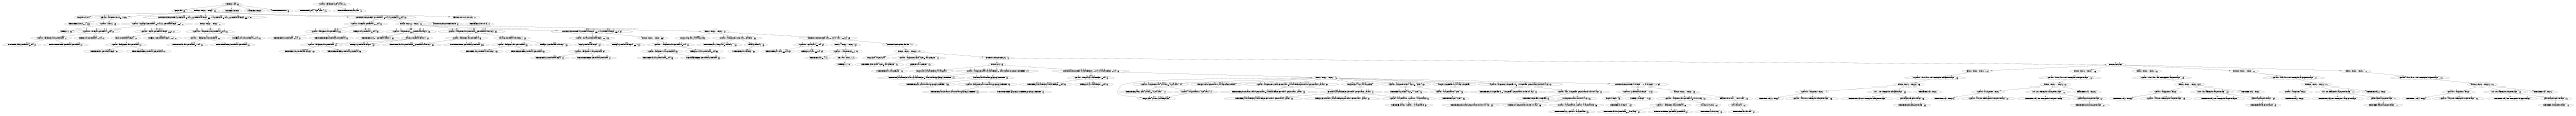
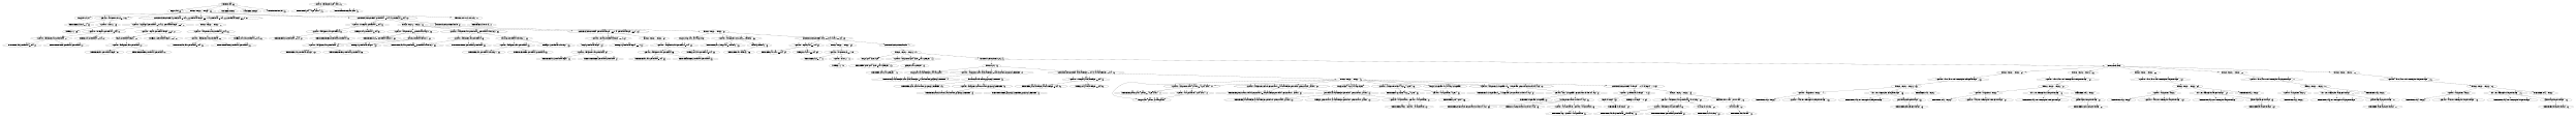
  digraph {
    n1 [label=<(METHOD,read)<SUB>123</SUB>>]
    n2 [label=<(PARAM,this)<SUB>123</SUB>>]
    n3 [label=<(BLOCK,&lt;empty&gt;,&lt;empty&gt;)<SUB>123</SUB>>]
    n4 [label=<(MODIFIER,PUBLIC)>]
    n5 [label=<(MODIFIER,VIRTUAL)>]
    n6 [label=<(METHOD_RETURN,int)<SUB>123</SUB>>]
    n7 [label=<(LOCAL,int ch: int)>]
    n8 [label=<(&lt;operator&gt;.assignment,int ch = -1)<SUB>125</SUB>>]
    n9 [label=<(CONTROL_STRUCTURE,if (queuedData != null &amp;&amp; queuedData.length() == 0),if (queuedData != null &amp;&amp; queuedData.length() == 0))<SUB>127</SUB>>]
    n10 [label=<(CONTROL_STRUCTURE,if (queuedData != null),if (queuedData != null))<SUB>131</SUB>>]
    n11 [label=<(RETURN,return ch;,return ch;)<SUB>177</SUB>>]
    n12 [label=<(IDENTIFIER,ch,int ch = -1)<SUB>125</SUB>>]
    n13 [label=<(&lt;operator&gt;.minus,-1)<SUB>125</SUB>>]
    n14 [label=<(&lt;operator&gt;.logicalAnd,queuedData != null &amp;&amp; queuedData.length() == 0)<SUB>127</SUB>>]
    n15 [label=<(BLOCK,&lt;empty&gt;,&lt;empty&gt;)<SUB>127</SUB>>]
    n16 [label=<(&lt;operator&gt;.notEquals,queuedData != null)<SUB>131</SUB>>]
    n17 [label=<(BLOCK,&lt;empty&gt;,&lt;empty&gt;)<SUB>131</SUB>>]
    n18 [label=<(CONTROL_STRUCTURE,else,else)<SUB>137</SUB>>]
    n19 [label=<(IDENTIFIER,ch,return ch;)<SUB>177</SUB>>]
    n20 [label=<(LITERAL,1,-1)<SUB>125</SUB>>]
    n21 [label=<(&lt;operator&gt;.notEquals,queuedData != null)<SUB>127</SUB>>]
    n22 [label=<(&lt;operator&gt;.equals,queuedData.length() == 0)<SUB>127</SUB>>]
    n23 [label=<(&lt;operator&gt;.assignment,this.queuedData = null)<SUB>128</SUB>>]
    n24 [label=<(&lt;operator&gt;.fieldAccess,this.queuedData)<SUB>127</SUB>>]
    n25 [label=<(LITERAL,null,queuedData != null)<SUB>127</SUB>>]
    n26 [label=<(length,queuedData.length())<SUB>127</SUB>>]
    n27 [label=<(LITERAL,0,queuedData.length() == 0)<SUB>127</SUB>>]
    n28 [label=<(IDENTIFIER,this,queuedData != null)<SUB>127</SUB>>]
    n29 [label=<(FIELD_IDENTIFIER,queuedData,queuedData)<SUB>127</SUB>>]
    n30 [label=<(&lt;operator&gt;.fieldAccess,this.queuedData)<SUB>127</SUB>>]
    n31 [label=<(IDENTIFIER,this,queuedData.length())<SUB>127</SUB>>]
    n32 [label=<(FIELD_IDENTIFIER,queuedData,queuedData)<SUB>127</SUB>>]
    n33 [label=<(&lt;operator&gt;.fieldAccess,this.queuedData)<SUB>128</SUB>>]
    n34 [label=<(LITERAL,null,this.queuedData = null)<SUB>128</SUB>>]
    n35 [label=<(IDENTIFIER,this,this.queuedData = null)<SUB>128</SUB>>]
    n36 [label=<(FIELD_IDENTIFIER,queuedData,queuedData)<SUB>128</SUB>>]
    n37 [label=<(&lt;operator&gt;.fieldAccess,this.queuedData)<SUB>131</SUB>>]
    n38 [label=<(LITERAL,null,queuedData != null)<SUB>131</SUB>>]
    n39 [label=<(&lt;operator&gt;.assignment,ch = queuedData.charAt(0))<SUB>132</SUB>>]
    n40 [label=<(&lt;operator&gt;.assignment,this.queuedData = queuedData.substring(1))<SUB>133</SUB>>]
    n41 [label=<(CONTROL_STRUCTURE,if (queuedData.length() == 0),if (queuedData.length() == 0))<SUB>134</SUB>>]
    n42 [label=<(BLOCK,&lt;empty&gt;,&lt;empty&gt;)<SUB>137</SUB>>]
    n43 [label=<(IDENTIFIER,this,queuedData != null)<SUB>131</SUB>>]
    n44 [label=<(FIELD_IDENTIFIER,queuedData,queuedData)<SUB>131</SUB>>]
    n45 [label=<(IDENTIFIER,ch,ch = queuedData.charAt(0))<SUB>132</SUB>>]
    n46 [label=<(charAt,queuedData.charAt(0))<SUB>132</SUB>>]
    n47 [label=<(&lt;operator&gt;.fieldAccess,this.queuedData)<SUB>133</SUB>>]
    n48 [label=<(substring,queuedData.substring(1))<SUB>133</SUB>>]
    n49 [label=<(&lt;operator&gt;.equals,queuedData.length() == 0)<SUB>134</SUB>>]
    n50 [label=<(BLOCK,&lt;empty&gt;,&lt;empty&gt;)<SUB>134</SUB>>]
    n51 [label=<(&lt;operator&gt;.fieldAccess,this.queuedData)<SUB>132</SUB>>]
    n52 [label=<(LITERAL,0,queuedData.charAt(0))<SUB>132</SUB>>]
    n53 [label=<(IDENTIFIER,this,queuedData.charAt(0))<SUB>132</SUB>>]
    n54 [label=<(FIELD_IDENTIFIER,queuedData,queuedData)<SUB>132</SUB>>]
    n55 [label=<(IDENTIFIER,this,this.queuedData = queuedData.substring(1))<SUB>133</SUB>>]
    n56 [label=<(FIELD_IDENTIFIER,queuedData,queuedData)<SUB>133</SUB>>]
    n57 [label=<(&lt;operator&gt;.fieldAccess,this.queuedData)<SUB>133</SUB>>]
    n58 [label=<(LITERAL,1,queuedData.substring(1))<SUB>133</SUB>>]
    n59 [label=<(IDENTIFIER,this,queuedData.substring(1))<SUB>133</SUB>>]
    n60 [label=<(FIELD_IDENTIFIER,queuedData,queuedData)<SUB>133</SUB>>]
    n61 [label=<(length,queuedData.length())<SUB>134</SUB>>]
    n62 [label=<(LITERAL,0,queuedData.length() == 0)<SUB>134</SUB>>]
    n63 [label=<(&lt;operator&gt;.assignment,this.queuedData = null)<SUB>135</SUB>>]
    n64 [label=<(&lt;operator&gt;.fieldAccess,this.queuedData)<SUB>134</SUB>>]
    n65 [label=<(IDENTIFIER,this,queuedData.length())<SUB>134</SUB>>]
    n66 [label=<(FIELD_IDENTIFIER,queuedData,queuedData)<SUB>134</SUB>>]
    n67 [label=<(&lt;operator&gt;.fieldAccess,this.queuedData)<SUB>135</SUB>>]
    n68 [label=<(LITERAL,null,this.queuedData = null)<SUB>135</SUB>>]
    n69 [label=<(IDENTIFIER,this,this.queuedData = null)<SUB>135</SUB>>]
    n70 [label=<(FIELD_IDENTIFIER,queuedData,queuedData)<SUB>135</SUB>>]
    n71 [label=<(LOCAL,String clazz: java.lang.String)>]
    n72 [label=<(&lt;operator&gt;.assignment,String clazz = readFully())<SUB>138</SUB>>]
    n73 [label=<(CONTROL_STRUCTURE,if (clazz == null),if (clazz == null))<SUB>139</SUB>>]
    n74 [label=<(IDENTIFIER,clazz,String clazz = readFully())<SUB>138</SUB>>]
    n75 [label=<(readFully,readFully())<SUB>138</SUB>>]
    n76 [label=<(&lt;operator&gt;.equals,clazz == null)<SUB>139</SUB>>]
    n77 [label=<(BLOCK,&lt;empty&gt;,&lt;empty&gt;)<SUB>139</SUB>>]
    n78 [label=<(CONTROL_STRUCTURE,else,else)<SUB>141</SUB>>]
    n79 [label=<(IDENTIFIER,this,readFully())<SUB>138</SUB>>]
    n80 [label=<(IDENTIFIER,clazz,clazz == null)<SUB>139</SUB>>]
    n81 [label=<(LITERAL,null,clazz == null)<SUB>139</SUB>>]
    n82 [label=<(&lt;operator&gt;.assignment,ch = -1)<SUB>140</SUB>>]
    n83 [label=<(BLOCK,&lt;empty&gt;,&lt;empty&gt;)<SUB>141</SUB>>]
    n84 [label=<(IDENTIFIER,ch,ch = -1)<SUB>140</SUB>>]
    n85 [label=<(&lt;operator&gt;.minus,-1)<SUB>140</SUB>>]
    n86 [label=<(LITERAL,1,-1)<SUB>140</SUB>>]
    n87 [label=<(LOCAL,byte[] bytes: byte[])>]
    n88 [label=<(&lt;operator&gt;.assignment,byte[] bytes = clazz.getBytes())<SUB>142</SUB>>]
    n89 [label=<(CONTROL_STRUCTURE,try,try)<SUB>143</SUB>>]
    n90 [label=<(IDENTIFIER,bytes,byte[] bytes = clazz.getBytes())<SUB>142</SUB>>]
    n91 [label=<(getBytes,clazz.getBytes())<SUB>142</SUB>>]
    n92 [label=<(BLOCK,try,try)<SUB>143</SUB>>]
    n93 [label=<(BLOCK,catch,catch)>]
    n94 [label=<(IDENTIFIER,clazz,clazz.getBytes())<SUB>142</SUB>>]
    n95 [label=<(LOCAL,Class javaClassHelper: java.lang.Class)>]
    n96 [label=<(&lt;operator&gt;.assignment,Class javaClassHelper = Class.forName(JAVA_CLASS_HELPER))<SUB>144</SUB>>]
    n97 [label=<(CONTROL_STRUCTURE,if (javaClassHelper != null),if (javaClassHelper != null))<SUB>146</SUB>>]
    n98 [label=<(BLOCK,&lt;empty&gt;,&lt;empty&gt;)<SUB>164</SUB>>]
    n99 [label=<(BLOCK,&lt;empty&gt;,&lt;empty&gt;)<SUB>166</SUB>>]
    n100 [label=<(BLOCK,&lt;empty&gt;,&lt;empty&gt;)<SUB>168</SUB>>]
    n101 [label=<(BLOCK,&lt;empty&gt;,&lt;empty&gt;)<SUB>170</SUB>>]
    n102 [label=<(BLOCK,&lt;empty&gt;,&lt;empty&gt;)<SUB>172</SUB>>]
    n103 [label=<(IDENTIFIER,javaClassHelper,Class javaClassHelper = Class.forName(JAVA_CLASS_HELPER))<SUB>144</SUB>>]
    n104 [label=<(forName,Class.forName(JAVA_CLASS_HELPER))<SUB>145</SUB>>]
    n105 [label=<(&lt;operator&gt;.notEquals,javaClassHelper != null)<SUB>146</SUB>>]
    n106 [label=<(BLOCK,&lt;empty&gt;,&lt;empty&gt;)<SUB>146</SUB>>]
    n107 [label=<(IDENTIFIER,Class,Class.forName(JAVA_CLASS_HELPER))<SUB>145</SUB>>]
    n108 [label=<(&lt;operator&gt;.fieldAccess,ClassConstants.JAVA_CLASS_HELPER)<SUB>145</SUB>>]
    n109 [label=<(IDENTIFIER,ClassConstants,Class.forName(JAVA_CLASS_HELPER))<SUB>145</SUB>>]
    n110 [label=<(FIELD_IDENTIFIER,JAVA_CLASS_HELPER,JAVA_CLASS_HELPER)<SUB>145</SUB>>]
    n111 [label=<(IDENTIFIER,javaClassHelper,javaClassHelper != null)<SUB>146</SUB>>]
    n112 [label=<(LITERAL,null,javaClassHelper != null)<SUB>146</SUB>>]
    n113 [label=<(LOCAL,Class[] params: java.lang.Class[])>]
    n114 [label=<(&lt;operator&gt;.assignment,Class[] params = { byte[].class })<SUB>147</SUB>>]
-   n115 [label=<(LOCAL,Method getConstants: java.lang.reflect.Method)>]
    n116 [label=<(&lt;operator&gt;.assignment,Method getConstants = javaClassHelper.getMethod(&quot;getConstants&quot;, params))<SUB>150</SUB>>]
    n117 [label=<(LOCAL,Object[] args: java.lang.Object[])>]
    n118 [label=<(&lt;operator&gt;.assignment,Object[] args = { bytes })<SUB>152</SUB>>]
    n119 [label=<(LOCAL,StringBuffer sb: java.lang.StringBuffer)>]
    n120 [label=<(&lt;operator&gt;.assignment,StringBuffer sb = (StringBuffer) getConstants.invoke(null, args))<SUB>157</SUB>>]
    n121 [label=<(CONTROL_STRUCTURE,if (sb.length() &gt; 0),if (sb.length() &gt; 0))<SUB>159</SUB>>]
    n122 [label=<(IDENTIFIER,params,Class[] params = { byte[].class })<SUB>147</SUB>>]
    n123 [label=<(&lt;operator&gt;.arrayInitializer,{ byte[].class })<SUB>147</SUB>>]
    n124 [label=<(IDENTIFIER,getConstants,Method getConstants = javaClassHelper.getMethod(&quot;getConstants&quot;, params))<SUB>150</SUB>>]
    n125 [label=<(getMethod,javaClassHelper.getMethod(&quot;getConstants&quot;, params))<SUB>151</SUB>>]
    n126 [label=<(IDENTIFIER,args,Object[] args = { bytes })<SUB>152</SUB>>]
    n127 [label=<(&lt;operator&gt;.arrayInitializer,{ bytes })<SUB>152</SUB>>]
    n128 [label=<(IDENTIFIER,sb,StringBuffer sb = (StringBuffer) getConstants.invoke(null, args))<SUB>157</SUB>>]
    n129 [label=<(&lt;operator&gt;.cast,(StringBuffer) getConstants.invoke(null, args))<SUB>157</SUB>>]
    n130 [label=<(&lt;operator&gt;.greaterThan,sb.length() &gt; 0)<SUB>159</SUB>>]
    n131 [label=<(BLOCK,&lt;empty&gt;,&lt;empty&gt;)<SUB>159</SUB>>]
    n132 [label=<(&lt;operator&gt;.fieldAccess,byte[].class)<SUB>148</SUB>>]
    n133 [label=<(IDENTIFIER,byte[],{ byte[].class })<SUB>148</SUB>>]
    n134 [label=<(FIELD_IDENTIFIER,class,class)<SUB>148</SUB>>]
    n135 [label=<(IDENTIFIER,javaClassHelper,javaClassHelper.getMethod(&quot;getConstants&quot;, params))<SUB>151</SUB>>]
    n136 [label=<(LITERAL,&quot;getConstants&quot;,javaClassHelper.getMethod(&quot;getConstants&quot;, params))<SUB>151</SUB>>]
    n137 [label=<(&lt;operator&gt;.arrayInitializer,&lt;operator&gt;.arrayInitializer)<SUB>151</SUB>>]
    n138 [label=<(IDENTIFIER,params,&lt;operator&gt;.arrayInitializer)<SUB>151</SUB>>]
    n139 [label=<(IDENTIFIER,bytes,{ bytes })<SUB>153</SUB>>]
    n140 [label=<(TYPE_REF,StringBuffer,StringBuffer)<SUB>157</SUB>>]
    n141 [label=<(invoke,getConstants.invoke(null, args))<SUB>158</SUB>>]
    n142 [label=<(IDENTIFIER,getConstants,getConstants.invoke(null, args))<SUB>158</SUB>>]
    n143 [label=<(LITERAL,null,getConstants.invoke(null, args))<SUB>158</SUB>>]
    n144 [label=<(&lt;operator&gt;.arrayInitializer,&lt;operator&gt;.arrayInitializer)<SUB>158</SUB>>]
    n145 [label=<(IDENTIFIER,args,&lt;operator&gt;.arrayInitializer)<SUB>158</SUB>>]
    n146 [label=<(length,sb.length())<SUB>159</SUB>>]
    n147 [label=<(LITERAL,0,sb.length() &gt; 0)<SUB>159</SUB>>]
    n148 [label=<(&lt;operator&gt;.assignment,this.queuedData = sb.toString())<SUB>160</SUB>>]
    n149 [label=<(RETURN,return read();,return read();)<SUB>161</SUB>>]
    n150 [label=<(IDENTIFIER,sb,sb.length())<SUB>159</SUB>>]
    n151 [label=<(&lt;operator&gt;.fieldAccess,this.queuedData)<SUB>160</SUB>>]
    n152 [label=<(toString,sb.toString())<SUB>160</SUB>>]
    n153 [label=<(read,this.read())<SUB>161</SUB>>]
    n154 [label=<(IDENTIFIER,this,this.queuedData = sb.toString())<SUB>160</SUB>>]
    n155 [label=<(FIELD_IDENTIFIER,queuedData,queuedData)<SUB>160</SUB>>]
    n156 [label=<(IDENTIFIER,sb,sb.toString())<SUB>160</SUB>>]
    n157 [label=<(IDENTIFIER,this,this.read())<SUB>161</SUB>>]
    n158 [label=<(&lt;operator&gt;.throw,throw new IOException(cnfe.getMessage());)<SUB>165</SUB>>]
    n159 [label=<(&lt;operator&gt;.throw,throw new IOException(nsme.getMessage());)<SUB>167</SUB>>]
    n160 [label=<(&lt;operator&gt;.throw,throw new IOException(iae.getMessage());)<SUB>169</SUB>>]
    n161 [label=<(&lt;operator&gt;.throw,throw new IOException(iarge.getMessage());)<SUB>171</SUB>>]
    n162 [label=<(&lt;operator&gt;.throw,throw new IOException(ite.getMessage());)<SUB>173</SUB>>]
    n163 [label=<(BLOCK,&lt;empty&gt;,&lt;empty&gt;)<SUB>165</SUB>>]
    n164 [label=<(&lt;operator&gt;.assignment,&lt;empty&gt;)>]
    n165 [label=<(&lt;init&gt;,new IOException(cnfe.getMessage()))<SUB>165</SUB>>]
    n166 [label=<(IDENTIFIER,$obj0,&lt;empty&gt;)>]
    n167 [label=<(IDENTIFIER,$obj0,&lt;empty&gt;)>]
    n168 [label=<(&lt;operator&gt;.alloc,new IOException(cnfe.getMessage()))<SUB>165</SUB>>]
    n169 [label=<(IDENTIFIER,$obj0,new IOException(cnfe.getMessage()))>]
    n170 [label=<(getMessage,cnfe.getMessage())<SUB>165</SUB>>]
    n171 [label=<(IDENTIFIER,cnfe,cnfe.getMessage())<SUB>165</SUB>>]
    n172 [label=<(BLOCK,&lt;empty&gt;,&lt;empty&gt;)<SUB>167</SUB>>]
    n173 [label=<(&lt;operator&gt;.assignment,&lt;empty&gt;)>]
    n174 [label=<(&lt;init&gt;,new IOException(nsme.getMessage()))<SUB>167</SUB>>]
    n175 [label=<(IDENTIFIER,$obj1,&lt;empty&gt;)>]
    n176 [label=<(IDENTIFIER,$obj1,&lt;empty&gt;)>]
    n177 [label=<(&lt;operator&gt;.alloc,new IOException(nsme.getMessage()))<SUB>167</SUB>>]
    n178 [label=<(IDENTIFIER,$obj1,new IOException(nsme.getMessage()))>]
    n179 [label=<(getMessage,nsme.getMessage())<SUB>167</SUB>>]
    n180 [label=<(IDENTIFIER,nsme,nsme.getMessage())<SUB>167</SUB>>]
    n181 [label=<(BLOCK,&lt;empty&gt;,&lt;empty&gt;)<SUB>169</SUB>>]
    n182 [label=<(&lt;operator&gt;.assignment,&lt;empty&gt;)>]
    n183 [label=<(&lt;init&gt;,new IOException(iae.getMessage()))<SUB>169</SUB>>]
    n184 [label=<(IDENTIFIER,$obj2,&lt;empty&gt;)>]
    n185 [label=<(IDENTIFIER,$obj2,&lt;empty&gt;)>]
    n186 [label=<(&lt;operator&gt;.alloc,new IOException(iae.getMessage()))<SUB>169</SUB>>]
    n187 [label=<(IDENTIFIER,$obj2,new IOException(iae.getMessage()))>]
    n188 [label=<(getMessage,iae.getMessage())<SUB>169</SUB>>]
    n189 [label=<(IDENTIFIER,iae,iae.getMessage())<SUB>169</SUB>>]
    n190 [label=<(BLOCK,&lt;empty&gt;,&lt;empty&gt;)<SUB>171</SUB>>]
    n191 [label=<(&lt;operator&gt;.assignment,&lt;empty&gt;)>]
    n192 [label=<(&lt;init&gt;,new IOException(iarge.getMessage()))<SUB>171</SUB>>]
    n193 [label=<(IDENTIFIER,$obj3,&lt;empty&gt;)>]
    n194 [label=<(IDENTIFIER,$obj3,&lt;empty&gt;)>]
    n195 [label=<(IDENTIFIER,$obj3,new IOException(iarge.getMessage()))>]
    n196 [label=<(getMessage,iarge.getMessage())<SUB>171</SUB>>]
    n197 [label=<(IDENTIFIER,iarge,iarge.getMessage())<SUB>171</SUB>>]
    n198 [label=<(BLOCK,&lt;empty&gt;,&lt;empty&gt;)<SUB>173</SUB>>]
    n199 [label=<(&lt;operator&gt;.assignment,&lt;empty&gt;)>]
    n200 [label=<(&lt;init&gt;,new IOException(ite.getMessage()))<SUB>173</SUB>>]
    n201 [label=<(IDENTIFIER,$obj4,&lt;empty&gt;)>]
    n202 [label=<(IDENTIFIER,$obj4,&lt;empty&gt;)>]
    n203 [label=<(&lt;operator&gt;.alloc,new IOException(ite.getMessage()))<SUB>173</SUB>>]
    n204 [label=<(IDENTIFIER,$obj4,new IOException(ite.getMessage()))>]
    n205 [label=<(getMessage,ite.getMessage())<SUB>173</SUB>>]
    n206 [label=<(IDENTIFIER,ite,ite.getMessage())<SUB>173</SUB>>]
    n1 -> n2
    n1 -> n3
    n1 -> n4
    n1 -> n5
    n1 -> n6
    n3 -> n7
    n3 -> n8
    n3 -> n9
    n3 -> n10
    n3 -> n11
    n8 -> n12
    n8 -> n13
    n9 -> n14
    n9 -> n15
    n10 -> n16
    n10 -> n17
    n10 -> n18
    n11 -> n19
    n13 -> n20
    n14 -> n21
    n14 -> n22
    n15 -> n23
    n16 -> n37
    n16 -> n38
    n17 -> n39
    n17 -> n40
    n17 -> n41
    n18 -> n42
    n21 -> n24
    n21 -> n25
    n22 -> n26
    n22 -> n27
    n23 -> n33
    n23 -> n34
    n24 -> n28
    n24 -> n29
    n26 -> n30
    n30 -> n31
    n30 -> n32
    n33 -> n35
    n33 -> n36
    n37 -> n43
    n37 -> n44
    n39 -> n45
    n39 -> n46
    n40 -> n47
    n40 -> n48
    n41 -> n49
    n41 -> n50
    n42 -> n71
    n42 -> n72
    n42 -> n73
    n46 -> n51
    n46 -> n52
    n47 -> n55
    n47 -> n56
    n48 -> n57
    n48 -> n58
    n49 -> n61
    n49 -> n62
    n50 -> n63
    n51 -> n53
    n51 -> n54
    n57 -> n59
    n57 -> n60
    n61 -> n64
    n63 -> n67
    n63 -> n68
    n64 -> n65
    n64 -> n66
    n67 -> n69
    n67 -> n70
    n72 -> n74
    n72 -> n75
    n73 -> n76
    n73 -> n77
    n73 -> n78
    n75 -> n79
    n76 -> n80
    n76 -> n81
    n77 -> n82
    n78 -> n83
    n82 -> n84
    n82 -> n85
    n83 -> n87
    n83 -> n88
    n83 -> n89
    n85 -> n86
    n88 -> n90
    n88 -> n91
    n89 -> n92
    n89 -> n93
    n91 -> n94
    n92 -> n95
    n92 -> n96
    n92 -> n97
    n93 -> n98
    n93 -> n99
    n93 -> n100
    n93 -> n101
    n93 -> n102
    n96 -> n103
    n96 -> n104
    n97 -> n105
    n97 -> n106
    n98 -> n158
    n99 -> n159
    n100 -> n160
    n101 -> n161
    n102 -> n162
    n104 -> n107
    n104 -> n108
    n105 -> n111
    n105 -> n112
    n106 -> n113
    n106 -> n114
-   n106 -> n115
    n106 -> n116
    n106 -> n117
    n106 -> n118
    n106 -> n119
    n106 -> n120
    n106 -> n121
    n108 -> n109
    n108 -> n110
    n114 -> n122
    n114 -> n123
    n116 -> n124
    n116 -> n125
    n118 -> n126
    n118 -> n127
    n120 -> n128
    n120 -> n129
    n121 -> n130
    n121 -> n131
    n123 -> n113
    n125 -> n135
    n125 -> n136
    n125 -> n137
    n127 -> n139
    n129 -> n140
    n129 -> n141
    n130 -> n146
    n130 -> n147
    n131 -> n148
    n131 -> n149
    n132 -> n133
    n132 -> n134
    n137 -> n138
    n141 -> n142
    n141 -> n143
    n141 -> n144
    n144 -> n145
    n146 -> n150
    n148 -> n151
    n148 -> n152
    n149 -> n153
    n151 -> n154
    n151 -> n155
    n152 -> n156
    n153 -> n157
    n158 -> n163
    n159 -> n172
    n160 -> n181
    n161 -> n190
    n162 -> n198
    n163 -> n164
    n163 -> n165
    n163 -> n166
    n164 -> n167
    n164 -> n168
    n165 -> n169
    n165 -> n170
    n170 -> n171
    n172 -> n173
    n172 -> n174
    n172 -> n175
    n173 -> n176
    n173 -> n177
    n174 -> n178
    n174 -> n179
    n179 -> n180
    n181 -> n182
    n181 -> n183
    n181 -> n184
    n182 -> n185
    n182 -> n186
    n183 -> n187
    n183 -> n188
    n188 -> n189
    n190 -> n191
    n190 -> n192
    n190 -> n193
    n191 -> n194
    n192 -> n195
    n192 -> n196
    n196 -> n197
    n198 -> n199
    n198 -> n200
    n198 -> n201
    n199 -> n202
    n199 -> n203
    n200 -> n204
    n200 -> n205
    n205 -> n206
  }
